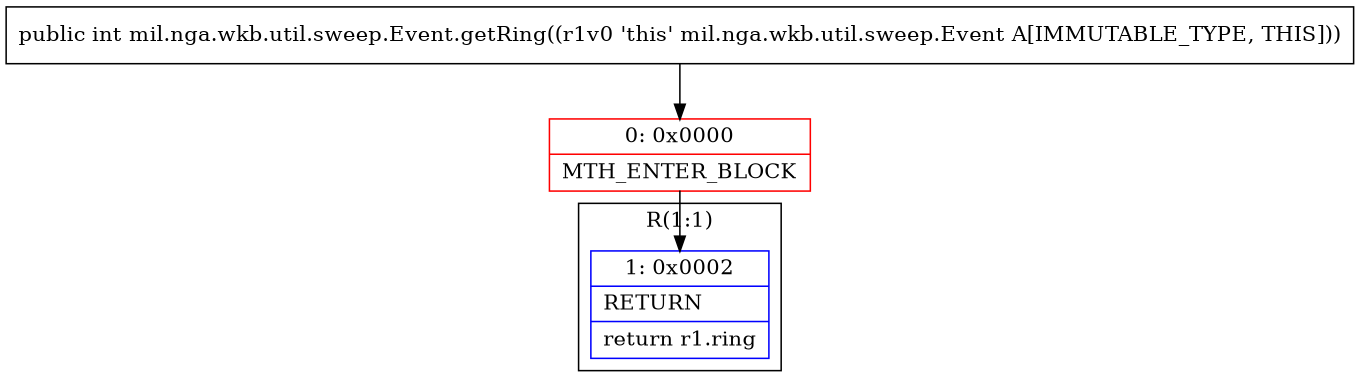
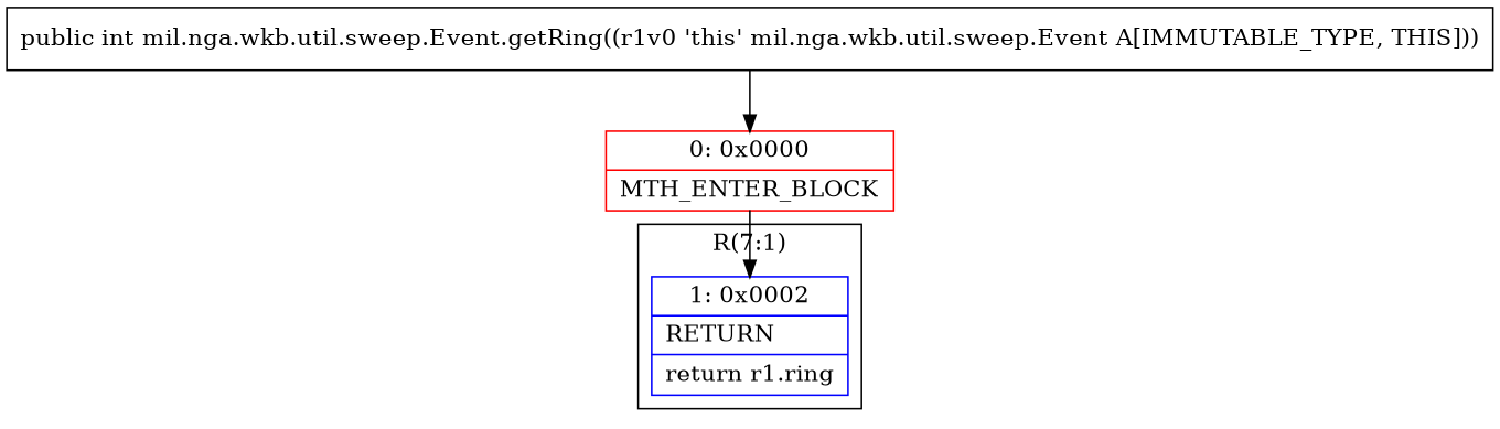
  digraph {
    node [shape=record]
    n1 [color=blue label="{1\:\ 0x0002|RETURN\l|return r1.ring\l}"]
    n2 [color=red label="{0\:\ 0x0000|MTH_ENTER_BLOCK\l}"]
    n3 [label="{public int mil.nga.wkb.util.sweep.Event.getRing((r1v0 'this' mil.nga.wkb.util.sweep.Event A[IMMUTABLE_TYPE, THIS])) }"]
    subgraph cluster_1 {
-     label="R(1:1)"
+     label="R(7:1)"
      n1
    }
    n2 -> n1
    n3 -> n2
  }
